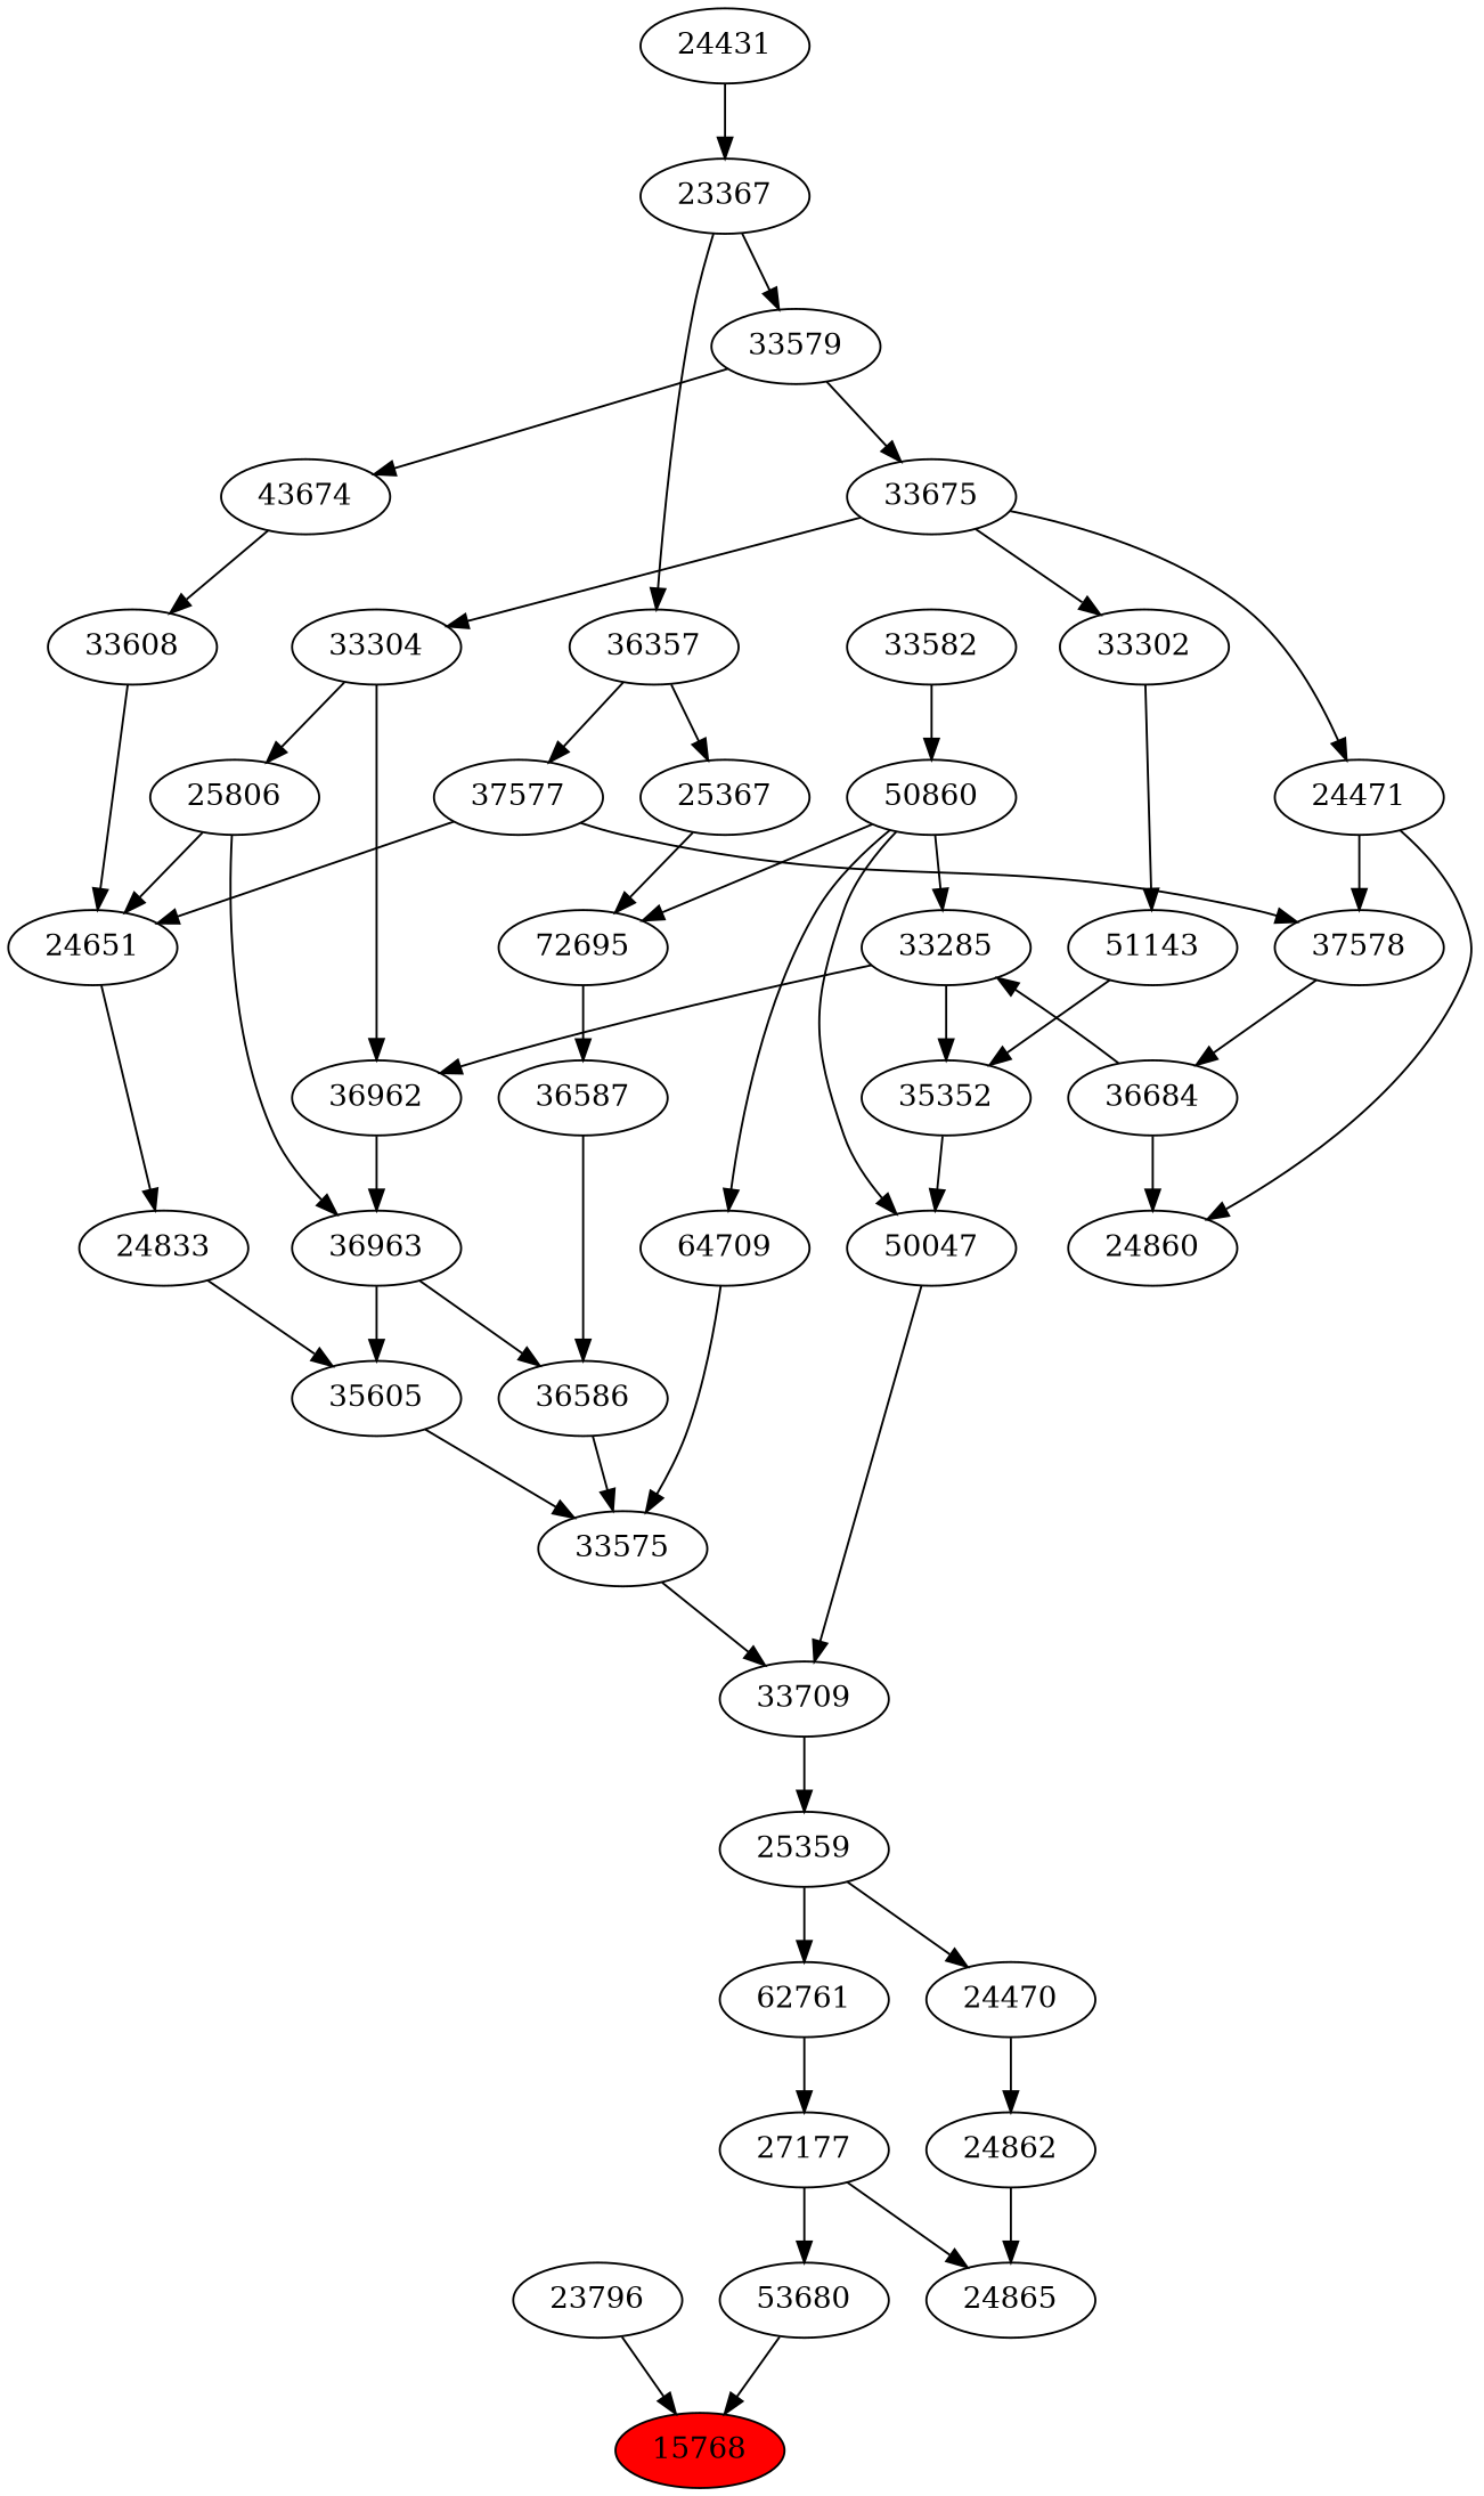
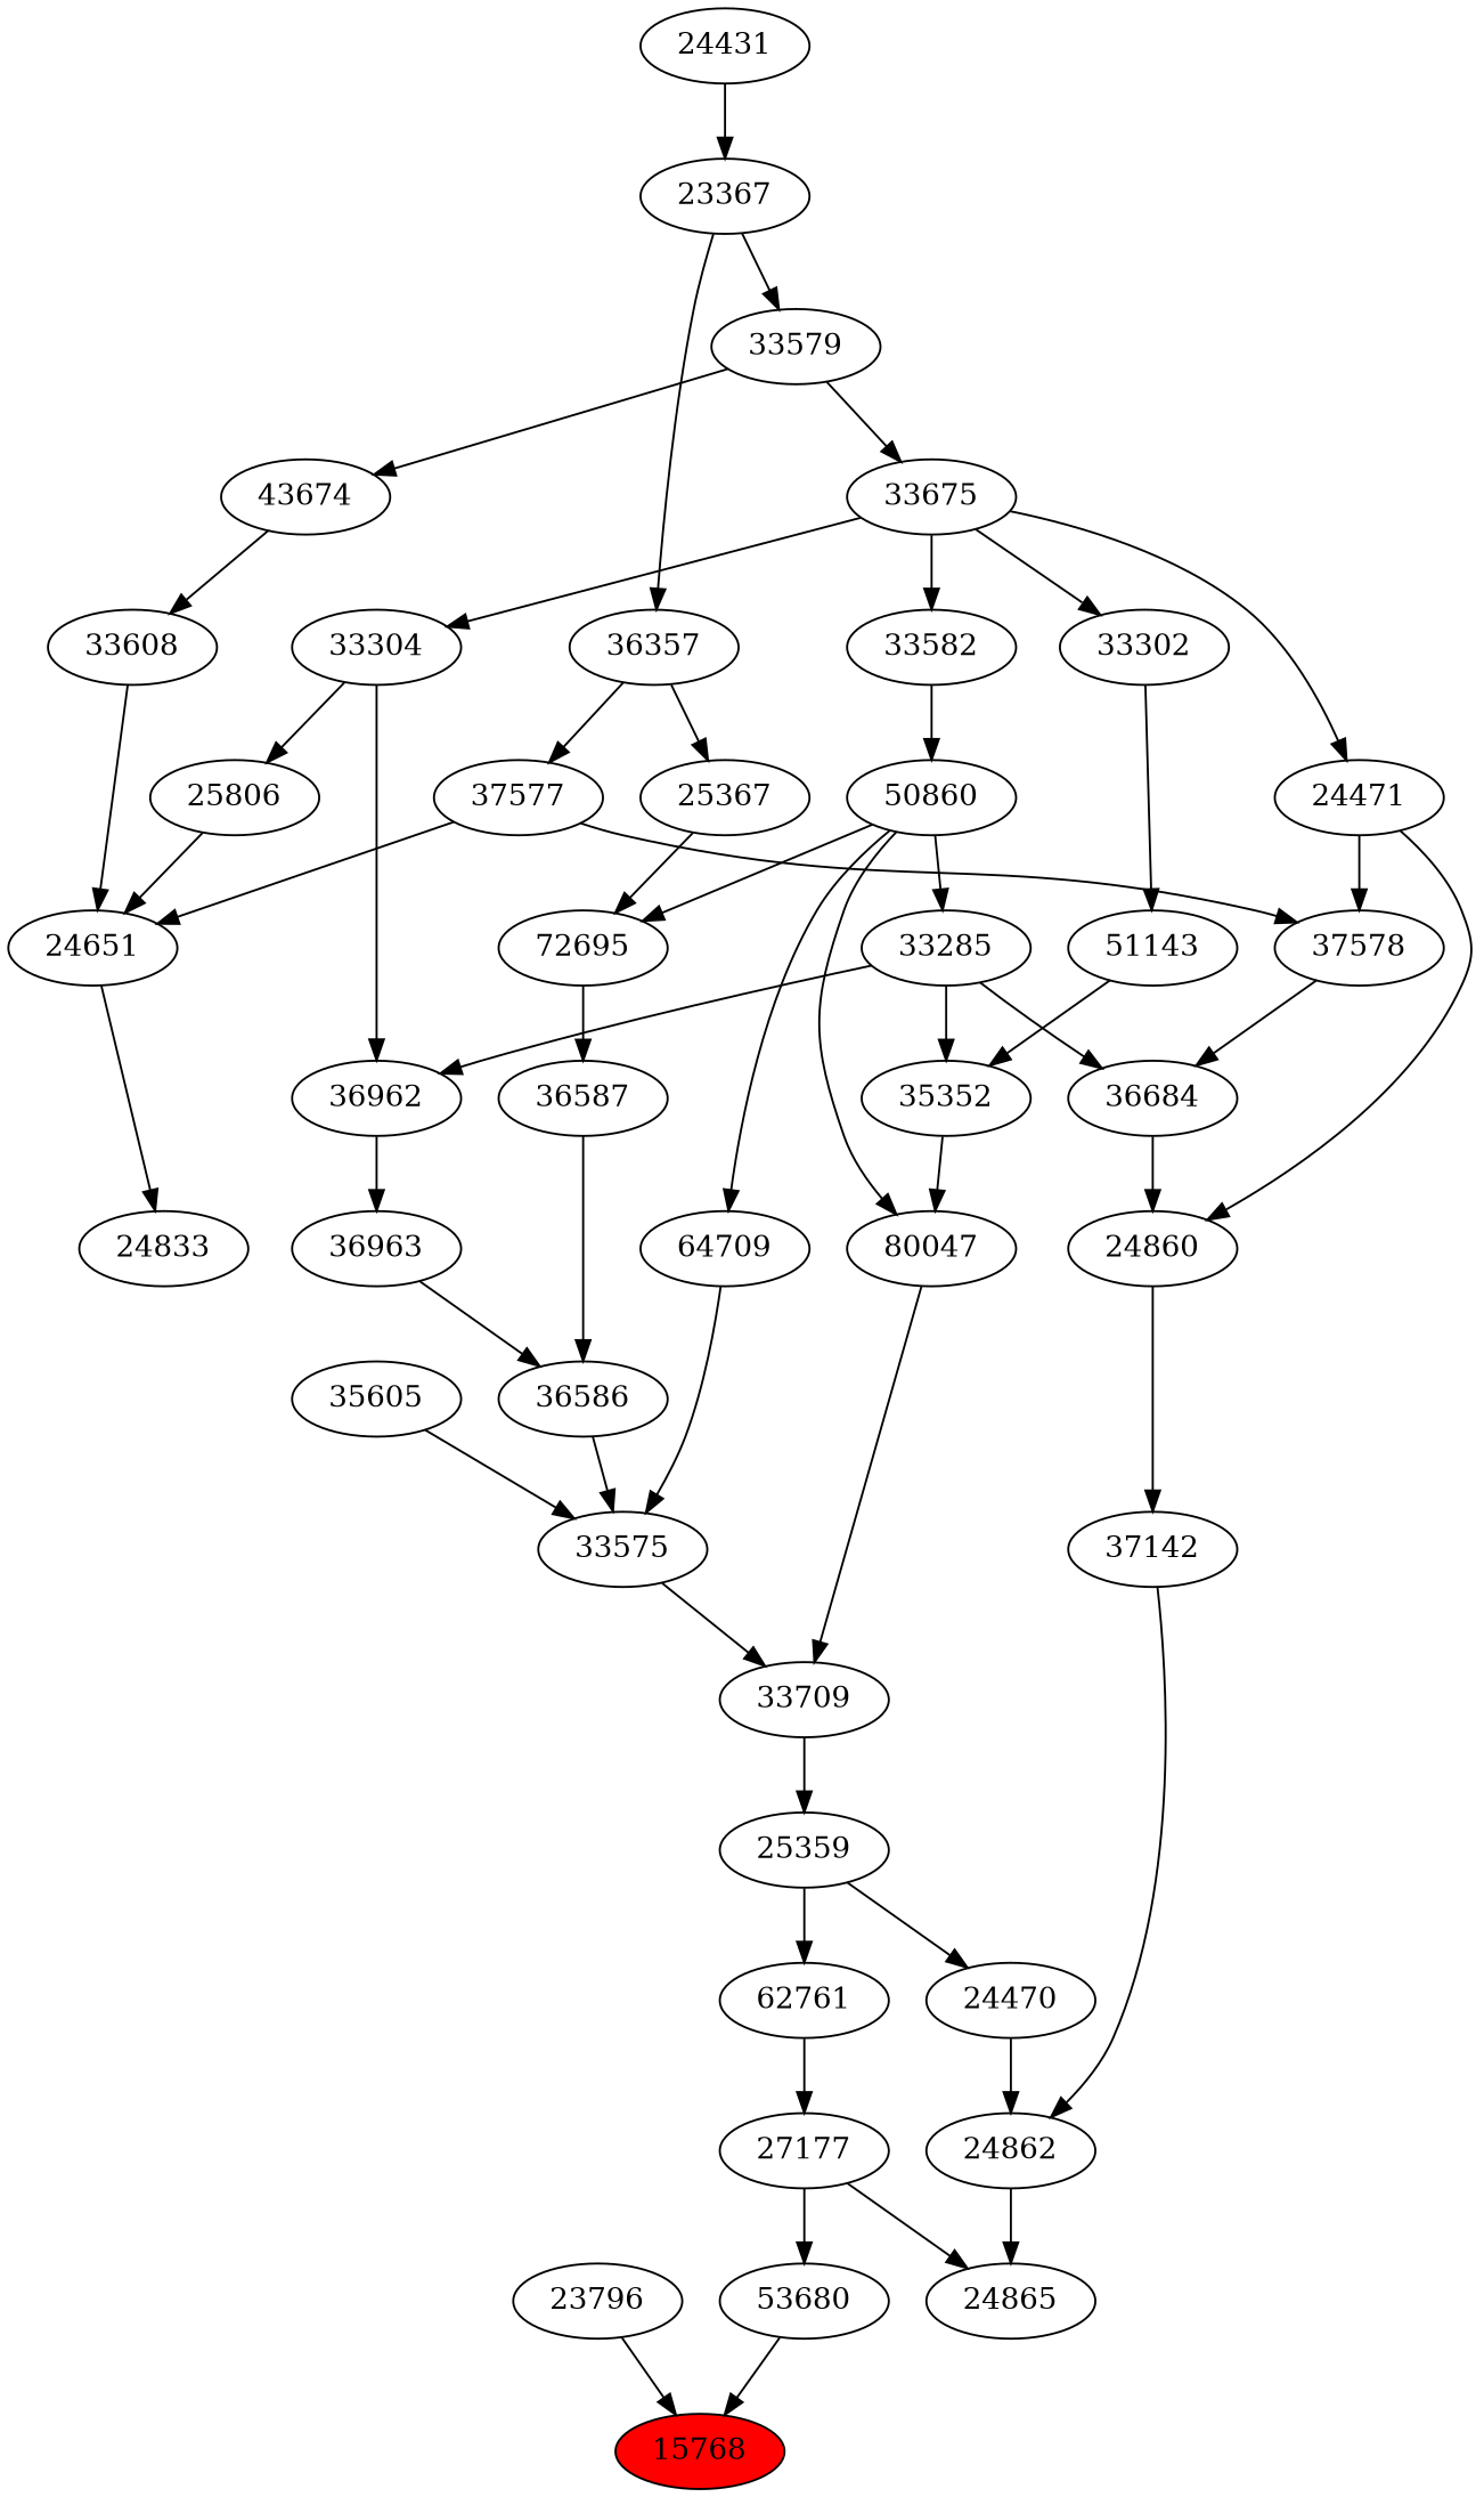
  strict digraph {
    n1 [fillcolor=red label=15768 style=filled]
    n2 [label=53680]
    n3 [label=23796]
    n4 [label=27177]
    n5 [label=24865]
    n6 [label=62761]
    n7 [label=24862]
    n8 [label=25359]
    n9 [label=24470]
+   n10 [label=37142]
    n11 [label=33709]
    n12 [label=36684]
    n13 [label=24860]
-   n14 [label=50047]
+   n14 [label=80047]
    n15 [label=33575]
    n16 [label=33285]
    n17 [label=35352]
    n18 [label=36962]
    n19 [label=36963]
    n20 [label=37578]
    n21 [label=24471]
    n22 [label=50860]
    n23 [label=64709]
    n24 [label=72695]
    n25 [label=36587]
    n26 [label=36586]
    n27 [label=35605]
    n28 [label=37577]
    n29 [label=24651]
    n30 [label=24833]
    n31 [label=33675]
    n32 [label=33582]
    n33 [label=33302]
    n34 [label=33304]
    n35 [label=51143]
    n36 [label=25806]
    n37 [label=36357]
    n38 [label=25367]
    n39 [label=33579]
    n40 [label=43674]
    n41 [label=33608]
    n42 [label=23367]
    n43 [label=24431]
    n2 -> n1
    n3 -> n1
    n4 -> n2
    n4 -> n5
    n6 -> n4
    n7 -> n5
    n8 -> n6
    n8 -> n9
    n9 -> n7
+   n10 -> n7
    n11 -> n8
    n12 -> n13
+   n13 -> n10
    n14 -> n11
    n15 -> n11
-   n12 -> n16
+   n16 -> n12
    n16 -> n17
    n16 -> n18
    n17 -> n14
    n18 -> n19
    n19 -> n26
-   n19 -> n27
    n20 -> n12
    n21 -> n13
    n21 -> n20
    n22 -> n14
    n22 -> n16
    n22 -> n23
    n22 -> n24
    n23 -> n15
    n24 -> n25
    n25 -> n26
    n26 -> n15
    n27 -> n15
    n28 -> n20
    n28 -> n29
    n29 -> n30
-   n30 -> n27
    n31 -> n21
+   n31 -> n32
    n31 -> n33
    n31 -> n34
    n32 -> n22
    n33 -> n35
    n34 -> n18
    n34 -> n36
    n35 -> n17
-   n36 -> n19
    n36 -> n29
    n37 -> n28
    n37 -> n38
    n38 -> n24
    n39 -> n31
    n39 -> n40
    n40 -> n41
    n41 -> n29
    n42 -> n37
    n42 -> n39
    n43 -> n42
  }
